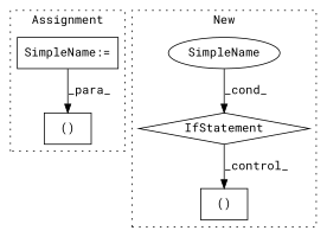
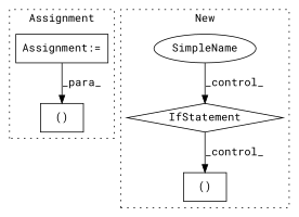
  digraph {
    fontname="Roboto Mono"
    node [a=106 fontname="Roboto Mono" shape=box]
    edge [fontname="Roboto Mono"]
    n1 [l=37 label="()" s=5419]
-   n2 [a=7 l=1 label="SimpleName:=" s=4612]
+   n2 [a=7 l=1 label="Assignment:=" s=4612]
    n3 [a=25 l=40 label=IfStatement s=5377 shape=diamond]
    n4 [l=93 label="()" s=5169]
    n5 [a=42 l=5 label=SimpleName s=5412 shape=ellipse]
    subgraph cluster_1 {
      label=Assignment
      style=dotted
      n1
      n2
    }
    subgraph cluster_2 {
      label=New
      style=dotted
      n3
      n4
      n5
    }
    n2 -> n1 [label=_para_]
    n3 -> n4 [label=_control_]
-   n5 -> n3 [label=_cond_]
+   n5 -> n3 [label=_control_]
  }
